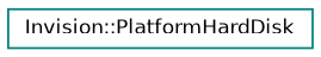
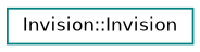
  digraph {
    rankdir=LR
-   n1 [color=teal fillcolor=white fontname=Helvetica fontsize=10 height=0.2 label="Invision::PlatformHardDisk" shape=record style=filled width=0.4]
+   n1 [color=teal fillcolor=white fontname=Helvetica fontsize=10 height=0.2 label="Invision::Invision" shape=record style=filled width=0.4]
  }
